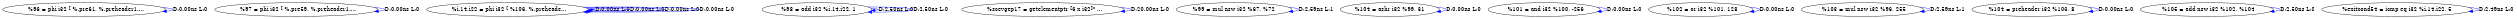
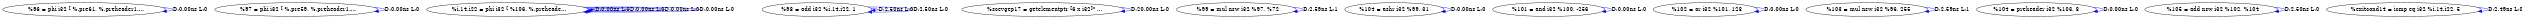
  digraph {
    edge [color=blue]
    n1 [label="  %96 = phi i32 [ %.pre61, %.preheader1...."]
    n2 [label="  %97 = phi i32 [ %.pre59, %.preheader1...."]
    n3 [label="  %i.14.i22 = phi i32 [ %106, %.preheade..."]
    n4 [label="  %98 = add i32 %i.14.i22, 1"]
    n5 [label="  %scevgep17 = getelementptr [6 x i32]* ..."]
-   n6 [label="%99 = mul nsw i32 %67, %72"]
+   n6 [label="  %99 = mul nsw i32 %97, %72"]
    n7 [label="%104 = ashr i32 %99, 31"]
    n8 [label="  %101 = and i32 %100, -256"]
    n9 [label="  %102 = or i32 %101, 128"]
    n10 [label="  %103 = mul nsw i32 %96, 255"]
    n11 [label="%104 = preheader i32 %103, 8"]
    n12 [label="  %105 = add nsw i32 %102, %104"]
-   n13 [label="%exitcond54 = icmp eq i32 %i.14.i22, 5"]
+   n13 [label="  %exitcond14 = icmp eq i32 %i.14.i22, 5"]
    n1 -> n1 [label="D:0.00ns L:0"]
    n2 -> n2 [label="D:0.00ns L:0"]
    n3 -> n3 [label="D:0.00ns L:0"]
    n3 -> n3 [label="D:0.00ns L:0"]
    n3 -> n3 [label="D:0.00ns L:0"]
    n3 -> n3 [label="D:0.00ns L:0"]
    n4 -> n4 [label="D:2.50ns L:0"]
    n4 -> n4 [label="D:2.50ns L:0"]
    n5 -> n5 [label="D:20.00ns L:0"]
    n6 -> n6 [label="D:2.59ns L:1"]
    n7 -> n7 [label="D:0.00ns L:0"]
    n8 -> n8 [label="D:0.00ns L:0"]
    n9 -> n9 [label="D:0.00ns L:0"]
    n10 -> n10 [label="D:2.59ns L:1"]
    n11 -> n11 [label="D:0.00ns L:0"]
    n12 -> n12 [label="D:2.50ns L:0"]
    n13 -> n13 [label="D:2.49ns L:0"]
  }
